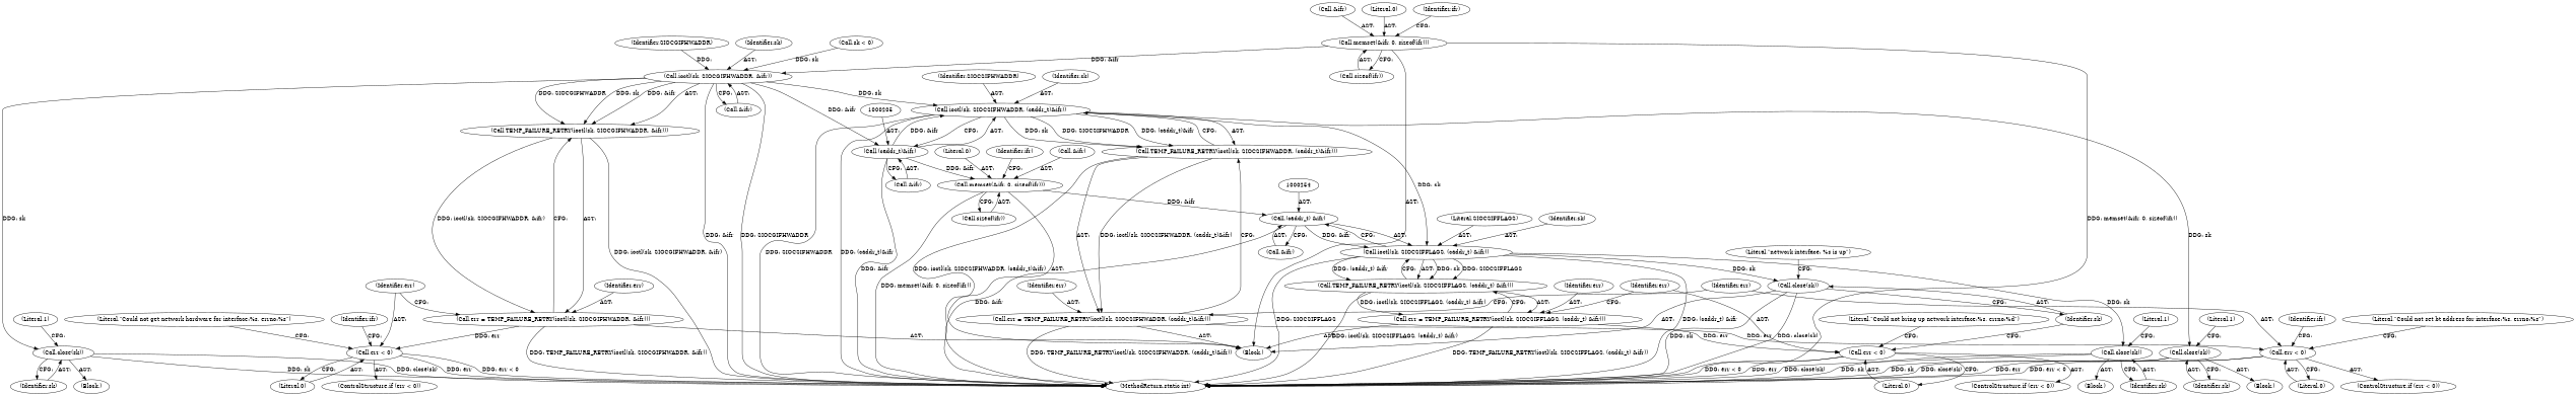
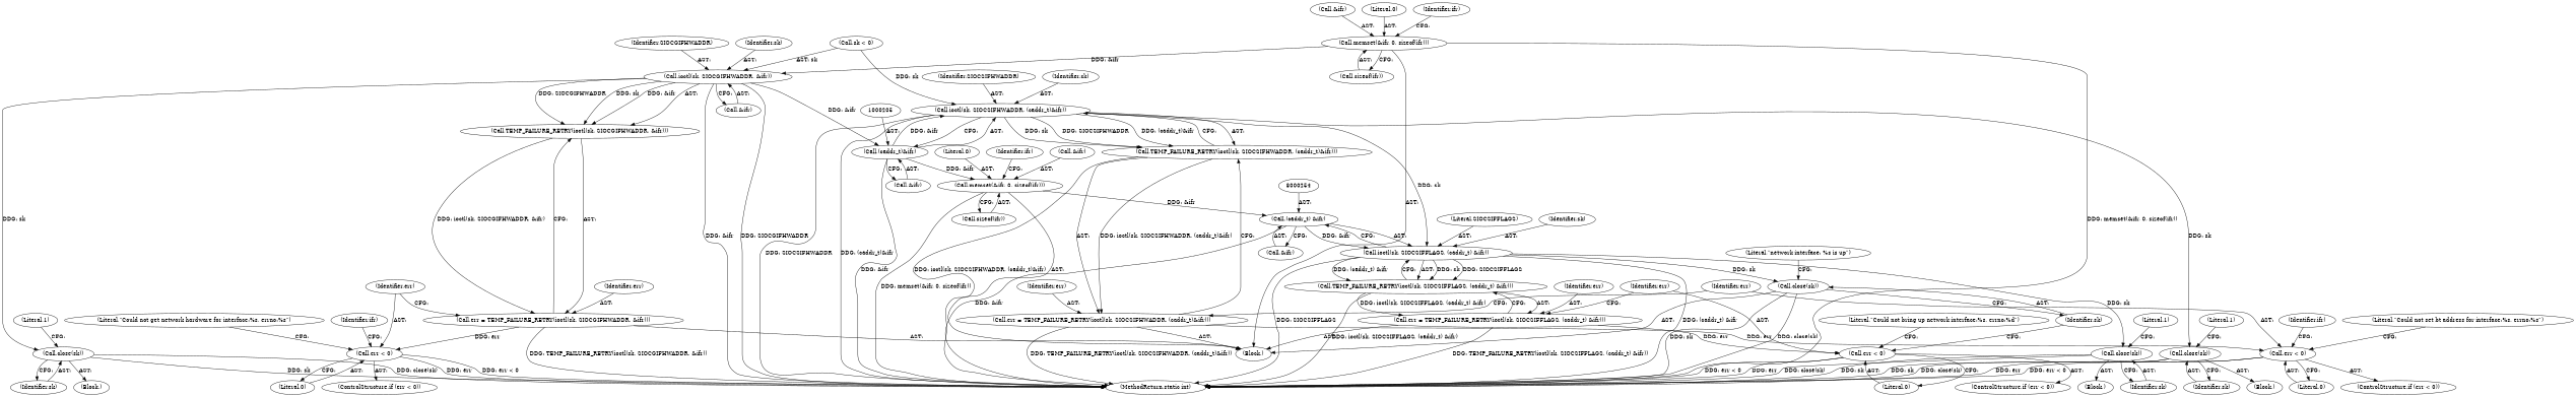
  digraph {
    n1 [label="(Call,memset(&ifr, 0, sizeof(ifr)))"]
    n2 [label="(Call,ioctl(sk, SIOCGIFHWADDR, &ifr))"]
    n3 [label="(MethodReturn,static int)"]
    n4 [label="(Call,sizeof(ifr))"]
    n5 [label="(Block,)"]
    n6 [label="(Call,TEMP_FAILURE_RETRY(ioctl(sk, SIOCGIFHWADDR, &ifr)))"]
    n7 [label="(Call,close(sk))"]
    n8 [label="(Call,ioctl(sk, SIOCSIFHWADDR, (caddr_t)&ifr))"]
    n9 [label="(Call,(caddr_t)&ifr)"]
    n10 [label="(Call,&ifr)"]
    n11 [label="(Call,err = TEMP_FAILURE_RETRY(ioctl(sk, SIOCGIFHWADDR, &ifr)))"]
    n12 [label="(Identifier,sk)"]
    n13 [label="(Block,)"]
    n14 [label="(Call,TEMP_FAILURE_RETRY(ioctl(sk, SIOCSIFHWADDR, (caddr_t)&ifr)))"]
    n15 [label="(Call,close(sk))"]
    n16 [label="(Call,ioctl(sk, SIOCSIFFLAGS, (caddr_t) &ifr))"]
    n17 [label="(Call,memset(&ifr, 0, sizeof(ifr)))"]
    n18 [label="(Call,&ifr)"]
    n19 [label="(Call,err < 0)"]
    n20 [label="(ControlStructure,if (err < 0))"]
    n21 [label="(Literal,0)"]
    n22 [label="(Call,err = TEMP_FAILURE_RETRY(ioctl(sk, SIOCSIFHWADDR, (caddr_t)&ifr)))"]
    n23 [label="(Identifier,sk)"]
    n24 [label="(Block,)"]
    n25 [label="(Call,TEMP_FAILURE_RETRY(ioctl(sk, SIOCSIFFLAGS, (caddr_t) &ifr)))"]
    n26 [label="(Call,close(sk))"]
    n27 [label="(Call,close(sk))"]
    n28 [label="(Call,(caddr_t) &ifr)"]
    n29 [label="(Call,err < 0)"]
    n30 [label="(ControlStructure,if (err < 0))"]
    n31 [label="(Literal,0)"]
    n32 [label="(Call,err = TEMP_FAILURE_RETRY(ioctl(sk, SIOCSIFFLAGS, (caddr_t) &ifr)))"]
    n33 [label="(Block,)"]
    n34 [label="(Identifier,sk)"]
    n35 [label="(Identifier,sk)"]
    n36 [label="(Call,&ifr)"]
    n37 [label="(Call,err < 0)"]
    n38 [label="(Literal,0)"]
    n39 [label="(ControlStructure,if (err < 0))"]
    n40 [label="(Call,sizeof(ifr))"]
    n41 [label="(Literal,\"network interface: %s is up\")"]
    n42 [label="(Literal,\"Could not get network hardware for interface:%s, errno:%s\")"]
    n43 [label="(Identifier,SIOCSIFHWADDR)"]
    n44 [label="(Call,&ifr)"]
    n45 [label="(Identifier,sk)"]
    n46 [label="(Call,&ifr)"]
    n47 [label="(Literal,0)"]
    n48 [label="(Literal,1)"]
    n49 [label="(Identifier,ifr)"]
    n50 [label="(Identifier,SIOCGIFHWADDR)"]
    n51 [label="(Identifier,sk)"]
    n52 [label="(Identifier,err)"]
    n53 [label="(Identifier,err)"]
    n54 [label="(Literal,SIOCSIFFLAGS)"]
    n55 [label="(Identifier,ifr)"]
    n56 [label="(Identifier,err)"]
    n57 [label="(Literal,1)"]
    n58 [label="(Call,sk < 0)"]
    n59 [label="(Identifier,err)"]
    n60 [label="(Identifier,ifr)"]
    n61 [label="(Literal,\"Could not bring up network interface:%s, errno:%d\")"]
    n62 [label="(Identifier,err)"]
    n63 [label="(Literal,0)"]
    n64 [label="(Identifier,ifr)"]
    n65 [label="(Literal,1)"]
    n66 [label="(Identifier,err)"]
    n67 [label="(Literal,\"Could not set bt address for interface:%s, errno:%s\")"]
    n68 [label="(Identifier,sk)"]
    1000205
-   1000254
+   1000254 [label=8000254]
    n1 -> n2 [label="DDG: &ifr"]
    n1 -> n3 [label="DDG: memset(&ifr, 0, sizeof(ifr))"]
    n1 -> n4 [label="CFG: "]
    n1 -> n5 [label="AST: "]
    n2 -> n3 [label="DDG: &ifr"]
    n2 -> n3 [label="DDG: SIOCGIFHWADDR"]
    n2 -> n6 [label="AST: "]
    n2 -> n6 [label="DDG: sk"]
    n2 -> n6 [label="DDG: SIOCGIFHWADDR"]
    n2 -> n6 [label="DDG: &ifr"]
    n2 -> n7 [label="DDG: sk"]
-   n2 -> n8 [label="DDG: sk"]
+   n58 -> n8 [label="DDG: sk"]
    n2 -> n9 [label="DDG: &ifr"]
    n2 -> n10 [label="CFG: "]
    n4 -> n1 [label="AST: "]
-   n6 -> n3 [label="DDG: ioctl(sk, SIOCGIFHWADDR, &ifr)"]
    n6 -> n11 [label="AST: "]
    n6 -> n11 [label="DDG: ioctl(sk, SIOCGIFHWADDR, &ifr)"]
    n7 -> n3 [label="DDG: close(sk)"]
    n7 -> n3 [label="DDG: sk"]
    n7 -> n12 [label="CFG: "]
    n7 -> n13 [label="AST: "]
    n8 -> n3 [label="DDG: SIOCSIFHWADDR"]
    n8 -> n3 [label="DDG: (caddr_t)&ifr"]
    n8 -> n9 [label="CFG: "]
    n8 -> n14 [label="AST: "]
    n8 -> n14 [label="DDG: sk"]
    n8 -> n14 [label="DDG: SIOCSIFHWADDR"]
    n8 -> n14 [label="DDG: (caddr_t)&ifr"]
    n8 -> n15 [label="DDG: sk"]
    n8 -> n16 [label="DDG: sk"]
    n9 -> n3 [label="DDG: &ifr"]
    n9 -> n8 [label="AST: "]
    n9 -> n8 [label="DDG: &ifr"]
    n9 -> n17 [label="DDG: &ifr"]
    n9 -> n18 [label="CFG: "]
    n10 -> n2 [label="AST: "]
    n11 -> n3 [label="DDG: TEMP_FAILURE_RETRY(ioctl(sk, SIOCGIFHWADDR, &ifr))"]
    n11 -> n5 [label="AST: "]
    n11 -> n6 [label="CFG: "]
    n11 -> n19 [label="DDG: err"]
    n12 -> n7 [label="AST: "]
    n14 -> n3 [label="DDG: ioctl(sk, SIOCSIFHWADDR, (caddr_t)&ifr)"]
    n14 -> n8 [label="CFG: "]
    n14 -> n22 [label="AST: "]
    n14 -> n22 [label="DDG: ioctl(sk, SIOCSIFHWADDR, (caddr_t)&ifr)"]
    n15 -> n3 [label="DDG: sk"]
    n15 -> n3 [label="DDG: close(sk)"]
    n15 -> n23 [label="CFG: "]
    n15 -> n24 [label="AST: "]
    n16 -> n3 [label="DDG: (caddr_t) &ifr"]
    n16 -> n3 [label="DDG: SIOCSIFFLAGS"]
    n16 -> n25 [label="AST: "]
    n16 -> n25 [label="DDG: sk"]
    n16 -> n25 [label="DDG: SIOCSIFFLAGS"]
    n16 -> n25 [label="DDG: (caddr_t) &ifr"]
    n16 -> n26 [label="DDG: sk"]
    n16 -> n27 [label="DDG: sk"]
    n16 -> n28 [label="CFG: "]
    n17 -> n3 [label="DDG: memset(&ifr, 0, sizeof(ifr))"]
    n17 -> n5 [label="AST: "]
    n17 -> n28 [label="DDG: &ifr"]
    n17 -> n40 [label="CFG: "]
    n18 -> n9 [label="AST: "]
    n19 -> n3 [label="DDG: err < 0"]
    n19 -> n3 [label="DDG: err"]
    n19 -> n20 [label="AST: "]
    n19 -> n21 [label="CFG: "]
    n21 -> n19 [label="AST: "]
    n22 -> n3 [label="DDG: TEMP_FAILURE_RETRY(ioctl(sk, SIOCSIFHWADDR, (caddr_t)&ifr))"]
    n22 -> n5 [label="AST: "]
    n22 -> n14 [label="CFG: "]
    n22 -> n29 [label="DDG: err"]
    n23 -> n15 [label="AST: "]
    n25 -> n3 [label="DDG: ioctl(sk, SIOCSIFFLAGS, (caddr_t) &ifr)"]
    n25 -> n16 [label="CFG: "]
    n25 -> n32 [label="AST: "]
    n25 -> n32 [label="DDG: ioctl(sk, SIOCSIFFLAGS, (caddr_t) &ifr)"]
    n26 -> n3 [label="DDG: sk"]
    n26 -> n3 [label="DDG: close(sk)"]
    n26 -> n33 [label="AST: "]
    n26 -> n34 [label="CFG: "]
    n27 -> n3 [label="DDG: sk"]
    n27 -> n3 [label="DDG: close(sk)"]
    n27 -> n5 [label="AST: "]
    n27 -> n35 [label="CFG: "]
    n28 -> n3 [label="DDG: &ifr"]
    n28 -> n16 [label="AST: "]
    n28 -> n16 [label="DDG: &ifr"]
    n28 -> n36 [label="CFG: "]
    n29 -> n3 [label="DDG: err < 0"]
    n29 -> n3 [label="DDG: err"]
    n29 -> n30 [label="AST: "]
    n29 -> n31 [label="CFG: "]
    n31 -> n29 [label="AST: "]
    n32 -> n3 [label="DDG: TEMP_FAILURE_RETRY(ioctl(sk, SIOCSIFFLAGS, (caddr_t) &ifr))"]
    n32 -> n5 [label="AST: "]
    n32 -> n25 [label="CFG: "]
    n32 -> n37 [label="DDG: err"]
    n34 -> n26 [label="AST: "]
    n35 -> n27 [label="AST: "]
    n35 -> n37 [label="CFG: "]
    n36 -> n28 [label="AST: "]
    n37 -> n3 [label="DDG: err"]
    n37 -> n3 [label="DDG: err < 0"]
    n37 -> n38 [label="CFG: "]
    n37 -> n39 [label="AST: "]
    n38 -> n37 [label="AST: "]
    n40 -> n17 [label="AST: "]
    n41 -> n27 [label="CFG: "]
    n42 -> n19 [label="CFG: "]
    n43 -> n8 [label="AST: "]
    n44 -> n1 [label="AST: "]
    n45 -> n2 [label="AST: "]
    n46 -> n17 [label="AST: "]
    n47 -> n17 [label="AST: "]
    n48 -> n26 [label="CFG: "]
    n49 -> n29 [label="CFG: "]
-   n50 -> n2 [label="DDG: "]
+   n50 -> n2 [label="AST: "]
    n51 -> n8 [label="AST: "]
    n52 -> n32 [label="CFG: "]
    n52 -> n37 [label="AST: "]
    n53 -> n11 [label="CFG: "]
    n53 -> n19 [label="AST: "]
    n54 -> n16 [label="AST: "]
    n55 -> n19 [label="CFG: "]
    n56 -> n32 [label="AST: "]
    n57 -> n15 [label="CFG: "]
-   n58 -> n2 [label="DDG: sk"]
+   n58 -> n2 [label="AST: sk"]
    n59 -> n22 [label="AST: "]
    n60 -> n17 [label="CFG: "]
    n61 -> n37 [label="CFG: "]
    n62 -> n11 [label="AST: "]
    n63 -> n1 [label="AST: "]
    n64 -> n1 [label="CFG: "]
    n65 -> n7 [label="CFG: "]
    n66 -> n22 [label="CFG: "]
    n66 -> n29 [label="AST: "]
    n67 -> n29 [label="CFG: "]
    n68 -> n16 [label="AST: "]
    1000205 -> n9 [label="AST: "]
    1000254 -> n28 [label="AST: "]
  }
